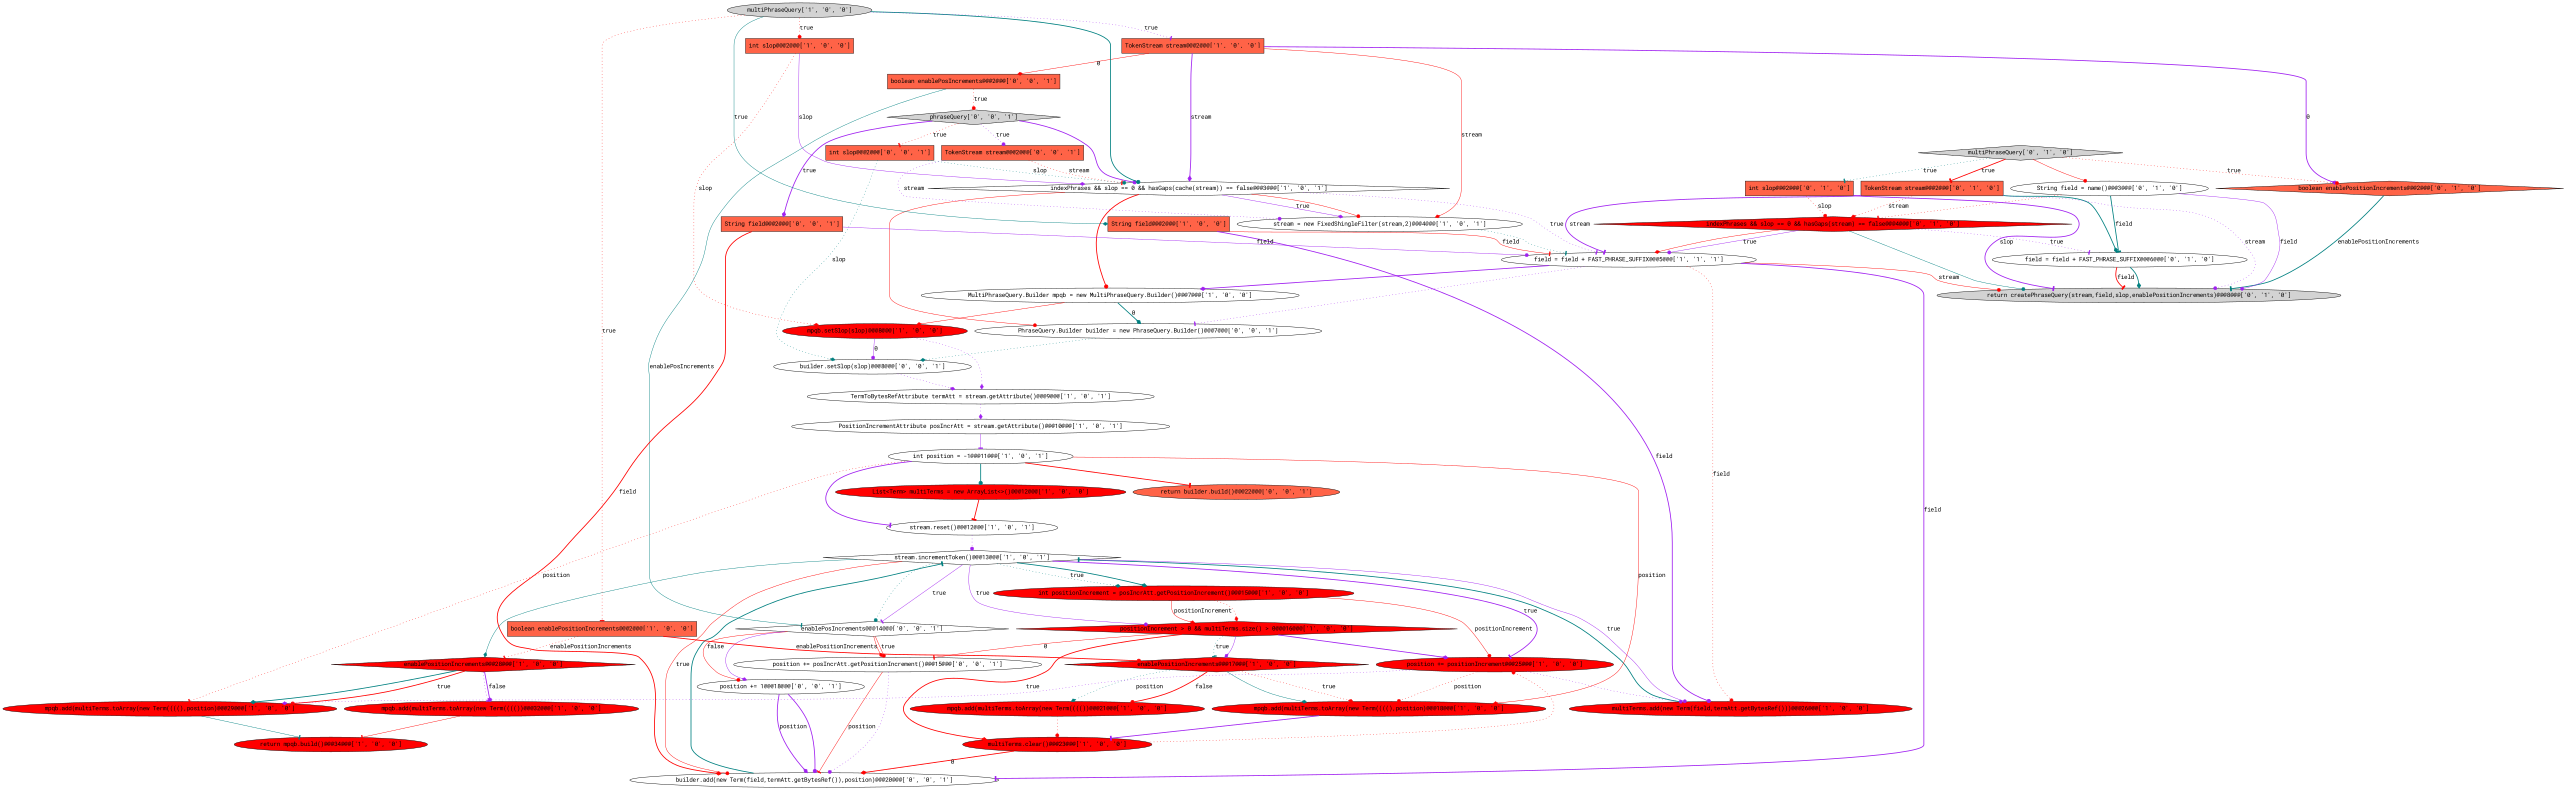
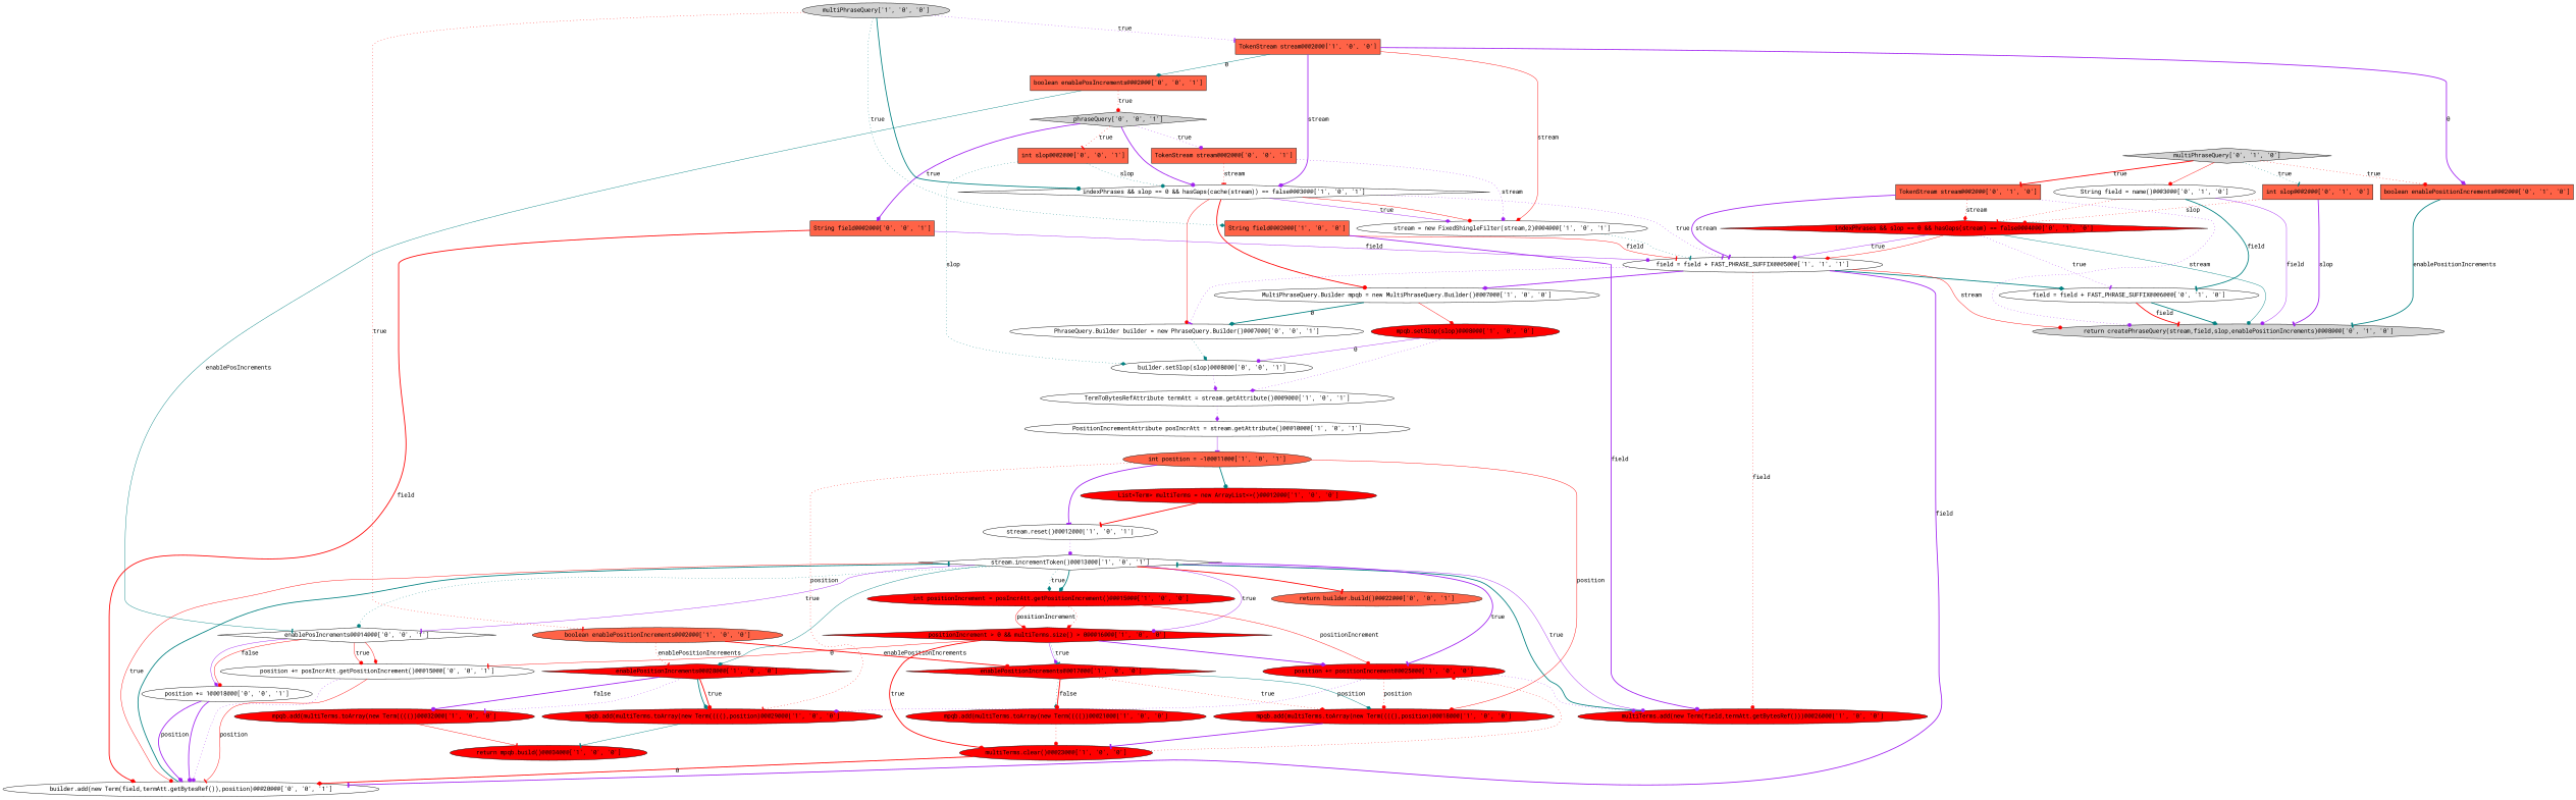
  digraph {
    fontname="Roboto Mono"
    node [fillcolor=white fontname="Roboto Mono" shape=ellipse style=filled]
    edge [arrowhead=dot color=red fontname="Roboto Mono" style=dotted]
-   n1 [fillcolor=tomato label="int slop@@@2@@@['1', '0', '0']" shape=box]
    n2 [label="indexPhrases && slop == 0 && hasGaps(cache(stream)) == false@@@3@@@['1', '0', '1']" shape=diamond]
    n3 [fillcolor=red label="mpqb.setSlop(slop)@@@8@@@['1', '0', '0']"]
    n4 [label="stream = new FixedShingleFilter(stream,2)@@@4@@@['1', '0', '1']"]
    n5 [label="field = field + FAST_PHRASE_SUFFIX@@@5@@@['1', '1', '1']"]
    n6 [label="MultiPhraseQuery.Builder mpqb = new MultiPhraseQuery.Builder()@@@7@@@['1', '0', '0']"]
    n7 [label="PhraseQuery.Builder builder = new PhraseQuery.Builder()@@@7@@@['0', '0', '1']"]
    n8 [label="builder.setSlop(slop)@@@8@@@['0', '0', '1']"]
    n9 [label="TermToBytesRefAttribute termAtt = stream.getAttribute()@@@9@@@['1', '0', '1']"]
    n10 [fillcolor=red label="multiTerms.add(new Term(field,termAtt.getBytesRef()))@@@26@@@['1', '0', '0']"]
    n11 [label="field = field + FAST_PHRASE_SUFFIX@@@6@@@['0', '1', '0']"]
    n12 [fillcolor=lightgray label="return createPhraseQuery(stream,field,slop,enablePositionIncrements)@@@8@@@['0', '1', '0']"]
    n13 [label="builder.add(new Term(field,termAtt.getBytesRef()),position)@@@20@@@['0', '0', '1']"]
    n14 [fillcolor=red label="mpqb.add(multiTerms.toArray(new Term((((),position)@@@29@@@['1', '0', '0']"]
    n15 [fillcolor=red label="return mpqb.build()@@@34@@@['1', '0', '0']"]
    n16 [fillcolor=tomato label="TokenStream stream@@@2@@@['1', '0', '0']" shape=box]
    n17 [fillcolor=tomato label="boolean enablePosIncrements@@@2@@@['0', '0', '1']" shape=box]
-   n18 [fillcolor=tomato label="boolean enablePositionIncrements@@@2@@@['0', '1', '0']" shape=diamond]
+   n18 [fillcolor=tomato label="boolean enablePositionIncrements@@@2@@@['0', '1', '0']" shape=box]
    n19 [fillcolor=lightgray label="phraseQuery['0', '0', '1']" shape=diamond]
    n20 [label="enablePosIncrements@@@14@@@['0', '0', '1']" shape=diamond]
    n21 [fillcolor=red label="List<Term> multiTerms = new ArrayList<>()@@@12@@@['1', '0', '0']"]
    n22 [label="stream.reset()@@@12@@@['1', '0', '1']"]
    n23 [label="stream.incrementToken()@@@13@@@['1', '0', '1']" shape=diamond]
    n24 [fillcolor=tomato label="String field@@@2@@@['1', '0', '0']" shape=box]
    n25 [label="String field = name()@@@3@@@['0', '1', '0']"]
    n26 [fillcolor=red label="indexPhrases && slop == 0 && hasGaps(stream) == false@@@4@@@['0', '1', '0']" shape=diamond]
    n27 [fillcolor=tomato label="return builder.build()@@@22@@@['0', '0', '1']"]
    n28 [fillcolor=tomato label="String field@@@2@@@['0', '0', '1']" shape=box]
    n29 [fillcolor=red label="enablePositionIncrements@@@17@@@['1', '0', '0']" shape=diamond]
    n30 [fillcolor=red label="mpqb.add(multiTerms.toArray(new Term((((),position)@@@18@@@['1', '0', '0']"]
    n31 [fillcolor=red label="mpqb.add(multiTerms.toArray(new Term(((())@@@21@@@['1', '0', '0']"]
    n32 [fillcolor=red label="multiTerms.clear()@@@23@@@['1', '0', '0']"]
-   n33 [fillcolor=tomato label="boolean enablePositionIncrements@@@2@@@['1', '0', '0']" shape=box]
+   n33 [fillcolor=tomato label="boolean enablePositionIncrements@@@2@@@['1', '0', '0']"]
    n34 [fillcolor=red label="enablePositionIncrements@@@28@@@['1', '0', '0']" shape=diamond]
    n35 [fillcolor=red label="mpqb.add(multiTerms.toArray(new Term(((())@@@32@@@['1', '0', '0']"]
    n36 [fillcolor=red label="position += positionIncrement@@@25@@@['1', '0', '0']"]
    n37 [label="position += 1@@@18@@@['0', '0', '1']"]
    n38 [fillcolor=lightgray label="multiPhraseQuery['1', '0', '0']"]
    n39 [fillcolor=tomato label="TokenStream stream@@@2@@@['0', '1', '0']" shape=box]
    n40 [fillcolor=tomato label="TokenStream stream@@@2@@@['0', '0', '1']" shape=box]
    n41 [fillcolor=tomato label="int slop@@@2@@@['0', '0', '1']" shape=box]
    n42 [label="position += posIncrAtt.getPositionIncrement()@@@15@@@['0', '0', '1']"]
    n43 [fillcolor=red label="positionIncrement > 0 && multiTerms.size() > 0@@@16@@@['1', '0', '0']" shape=diamond]
    n44 [label="PositionIncrementAttribute posIncrAtt = stream.getAttribute()@@@10@@@['1', '0', '1']"]
-   n45 [label="int position = -1@@@11@@@['1', '0', '1']"]
+   n45 [fillcolor=tomato label="int position = -1@@@11@@@['1', '0', '1']"]
    n46 [fillcolor=tomato label="int slop@@@2@@@['0', '1', '0']" shape=box]
    n47 [fillcolor=lightgray label="multiPhraseQuery['0', '1', '0']" shape=diamond]
    n48 [fillcolor=red label="int positionIncrement = posIncrAtt.getPositionIncrement()@@@15@@@['1', '0', '0']"]
-   n1 -> n2 [arrowhead=diamond color=purple label=slop style=solid]
-   n1 -> n3 [arrowhead=diamond label=slop]
    n2 -> n4 [arrowhead=diamond color=purple label=true style=solid]
    n2 -> n4 [style=solid]
    n2 -> n5 [arrowhead=tee color=purple label=true]
    n2 -> n6 [style=bold]
    n2 -> n7 [style=solid]
    n3 -> n8 [color=purple label=0 style=solid]
    n3 -> n9 [arrowhead=diamond color=purple]
    n4 -> n5 [arrowhead=tee color=teal]
    n5 -> n6 [arrowhead=diamond color=purple style=bold]
    n5 -> n7 [arrowhead=tee color=purple]
    n5 -> n10 [label=field]
-   n39 -> n11 [arrowhead=diamond color=teal style=bold]
+   n5 -> n11 [arrowhead=diamond color=teal style=bold]
    n5 -> n12 [label=stream style=solid]
    n5 -> n13 [arrowhead=tee color=purple label=field style=bold]
    n6 -> n3 [arrowhead=diamond style=solid]
    n6 -> n7 [arrowhead=diamond color=teal label=0 style=bold]
    n7 -> n8 [arrowhead=diamond color=teal]
    n8 -> n9 [arrowhead=diamond color=purple]
    n9 -> n44 [arrowhead=diamond color=purple]
    n10 -> n23 [arrowhead=tee color=teal style=bold]
    n11 -> n12 [arrowhead=diamond color=teal style=bold]
    n11 -> n12 [arrowhead=tee label=field style=bold]
    n13 -> n23 [arrowhead=tee color=teal style=bold]
    n14 -> n15 [arrowhead=tee color=teal style=solid]
    n16 -> n2 [arrowhead=diamond color=purple label=stream style=bold]
    n16 -> n4 [arrowhead=diamond label=stream style=solid]
-   n16 -> n17 [arrowhead=diamond label=0 style=solid]
+   n16 -> n17 [arrowhead=diamond color=teal label=0 style=solid]
    n16 -> n18 [arrowhead=diamond color=purple label=0 style=bold]
    n17 -> n19 [label=true]
    n17 -> n20 [arrowhead=tee color=teal label=enablePosIncrements style=solid]
    n18 -> n12 [arrowhead=tee color=teal label=enablePositionIncrements style=bold]
    n19 -> n2 [color=purple style=bold]
    n19 -> n28 [arrowhead=diamond color=purple label=true style=bold]
    n19 -> n40 [color=purple label=true]
    n19 -> n41 [arrowhead=tee label=true]
    n20 -> n37 [label=false style=solid]
    n20 -> n37 [arrowhead=diamond color=purple style=solid]
    n20 -> n42 [arrowhead=diamond style=solid]
    n20 -> n42 [label=true style=solid]
    n21 -> n22 [arrowhead=tee style=bold]
    n22 -> n23 [color=purple]
    n23 -> n10 [color=purple label=true style=solid]
    n23 -> n13 [label=true style=solid]
    n23 -> n20 [color=teal]
    n23 -> n20 [arrowhead=tee color=purple label=true style=solid]
-   n45 -> n27 [arrowhead=tee style=bold]
+   n23 -> n27 [arrowhead=tee style=bold]
    n23 -> n34 [arrowhead=diamond color=teal style=solid]
    n23 -> n36 [arrowhead=tee color=purple label=true style=bold]
    n23 -> n43 [color=purple label=true style=solid]
    n23 -> n48 [arrowhead=diamond color=teal label=true]
    n23 -> n48 [arrowhead=diamond color=teal style=bold]
    n24 -> n5 [arrowhead=tee label=field style=solid]
    n24 -> n10 [color=purple label=field style=bold]
    n25 -> n11 [arrowhead=tee color=teal label=field style=bold]
    n25 -> n12 [color=purple label=field style=solid]
    n25 -> n26 [arrowhead=tee]
    n26 -> n5 [color=purple label=true style=solid]
    n26 -> n5 [arrowhead=diamond style=solid]
    n26 -> n11 [arrowhead=tee color=purple label=true]
    n26 -> n12 [color=teal style=solid]
    n28 -> n5 [color=purple label=field style=solid]
    n28 -> n13 [arrowhead=diamond label=field style=bold]
    n29 -> n30 [arrowhead=diamond label=true]
    n29 -> n30 [arrowhead=diamond color=teal style=solid]
    n29 -> n31 [arrowhead=diamond color=teal]
    n29 -> n31 [label=false style=bold]
    n30 -> n32 [arrowhead=tee color=purple style=bold]
    n31 -> n32
    n32 -> n13 [arrowhead=diamond label=0 style=bold]
    n32 -> n36
    n33 -> n29 [label=enablePositionIncrements style=bold]
    n33 -> n34 [arrowhead=tee label=enablePositionIncrements]
    n34 -> n14 [arrowhead=diamond color=teal style=bold]
    n34 -> n14 [label=true style=bold]
    n34 -> n35 [color=purple label=false style=bold]
    n34 -> n35 [arrowhead=tee color=purple]
    n35 -> n15 [arrowhead=tee style=solid]
    n36 -> n10 [color=purple]
    n36 -> n14 [arrowhead=diamond color=purple label=position]
    n36 -> n30 [label=position]
    n37 -> n13 [color=purple style=bold]
    n37 -> n13 [arrowhead=diamond color=purple label=position style=bold]
-   n38 -> n1 [label=true]
    n38 -> n2 [color=teal style=bold]
    n38 -> n16 [arrowhead=tee color=purple label=true]
-   n38 -> n24 [arrowhead=diamond color=teal label=true style=solid]
+   n38 -> n24 [arrowhead=diamond color=teal label=true]
    n38 -> n33 [arrowhead=tee label=true]
    n39 -> n5 [arrowhead=tee color=purple label=stream style=bold]
    n39 -> n12 [color=purple label=stream]
    n39 -> n26 [arrowhead=diamond label=stream]
    n40 -> n2 [arrowhead=tee label=stream]
    n40 -> n4 [color=purple label=stream]
    n41 -> n2 [color=teal label=slop]
    n41 -> n8 [arrowhead=diamond color=teal label=slop]
    n42 -> n13 [arrowhead=tee label=position style=solid]
    n42 -> n13 [color=purple]
    n43 -> n29 [arrowhead=diamond color=purple style=solid]
    n43 -> n29 [arrowhead=tee color=teal label=true]
    n43 -> n32 [arrowhead=diamond label=true style=bold]
    n43 -> n36 [arrowhead=diamond color=purple style=bold]
    n43 -> n42 [arrowhead=tee label=0 style=solid]
    n44 -> n45 [arrowhead=tee color=purple style=solid]
    n45 -> n14 [arrowhead=tee label=position]
    n45 -> n21 [color=teal style=bold]
    n45 -> n22 [arrowhead=tee color=purple style=bold]
    n45 -> n30 [arrowhead=diamond label=position style=solid]
    n46 -> n12 [arrowhead=tee color=purple label=slop style=bold]
    n46 -> n26 [label=slop]
    n47 -> n18 [label=true]
    n47 -> n25 [style=solid]
    n47 -> n39 [arrowhead=tee label=true style=bold]
    n47 -> n46 [arrowhead=tee color=teal label=true]
    n48 -> n36 [label=positionIncrement style=solid]
    n48 -> n43 [arrowhead=diamond label=positionIncrement style=solid]
    n48 -> n43 [arrowhead=diamond]
  }
